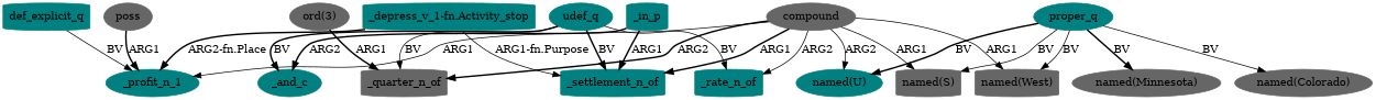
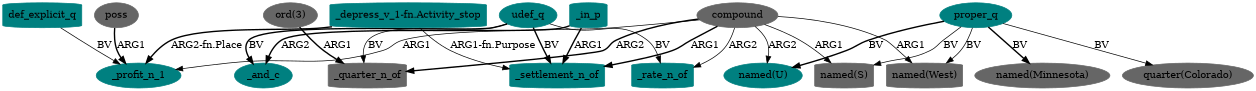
  digraph {
    node [color=teal shape=ellipse style=filled]
    edge [style=solid]
    def_explicit_q [shape=cylinder]
    _profit_n_1
    compound [color=gray40]
    _quarter_n_of [color=gray40 shape=cylinder]
    "named(U)"
    _settlement_n_of [shape=cylinder]
    "named(West)" [color=gray40 shape=cylinder]
    _rate_n_of [shape=cylinder]
    "named(S)" [color=gray40 shape=cylinder]
    _in_p [shape=cylinder]
    _and_c
    "ord(3)" [color=gray40]
    udef_q
    "_depress_v_1-fn.Activity_stop" [shape=cylinder]
    poss [color=gray40]
    proper_q
-   "named(Colorado)" [color=gray40]
+   "named(Colorado)" [color=gray40 label="quarter(Colorado)"]
    "named(Minnesota)" [color=gray40]
    def_explicit_q -> _profit_n_1 [label=BV]
    compound -> _profit_n_1 [label=ARG1]
    compound -> _quarter_n_of [label=ARG2 style=bold]
    compound -> "named(U)" [label=ARG2]
    compound -> _settlement_n_of [label=ARG1 style=bold]
    compound -> "named(West)" [label=ARG1]
    compound -> _rate_n_of [label=ARG2]
    compound -> "named(S)" [label=ARG1]
    _in_p -> _settlement_n_of [label=ARG1 style=bold]
    _in_p -> _and_c [label=ARG2 style=bold]
    "ord(3)" -> _quarter_n_of [label=ARG1 style=bold]
    udef_q -> _quarter_n_of [label=BV]
    udef_q -> _settlement_n_of [label=BV style=bold]
    udef_q -> _rate_n_of [label=BV]
    udef_q -> _and_c [label=BV style=bold]
    "_depress_v_1-fn.Activity_stop" -> _profit_n_1 [label="ARG2-fn.Place" style=bold]
    "_depress_v_1-fn.Activity_stop" -> _settlement_n_of [label="ARG1-fn.Purpose"]
    poss -> _profit_n_1 [label=ARG1 style=bold]
    proper_q -> "named(U)" [label=BV style=bold]
    proper_q -> "named(West)" [label=BV]
    proper_q -> "named(S)" [label=BV]
    proper_q -> "named(Colorado)" [label=BV]
    proper_q -> "named(Minnesota)" [label=BV style=bold]
  }
